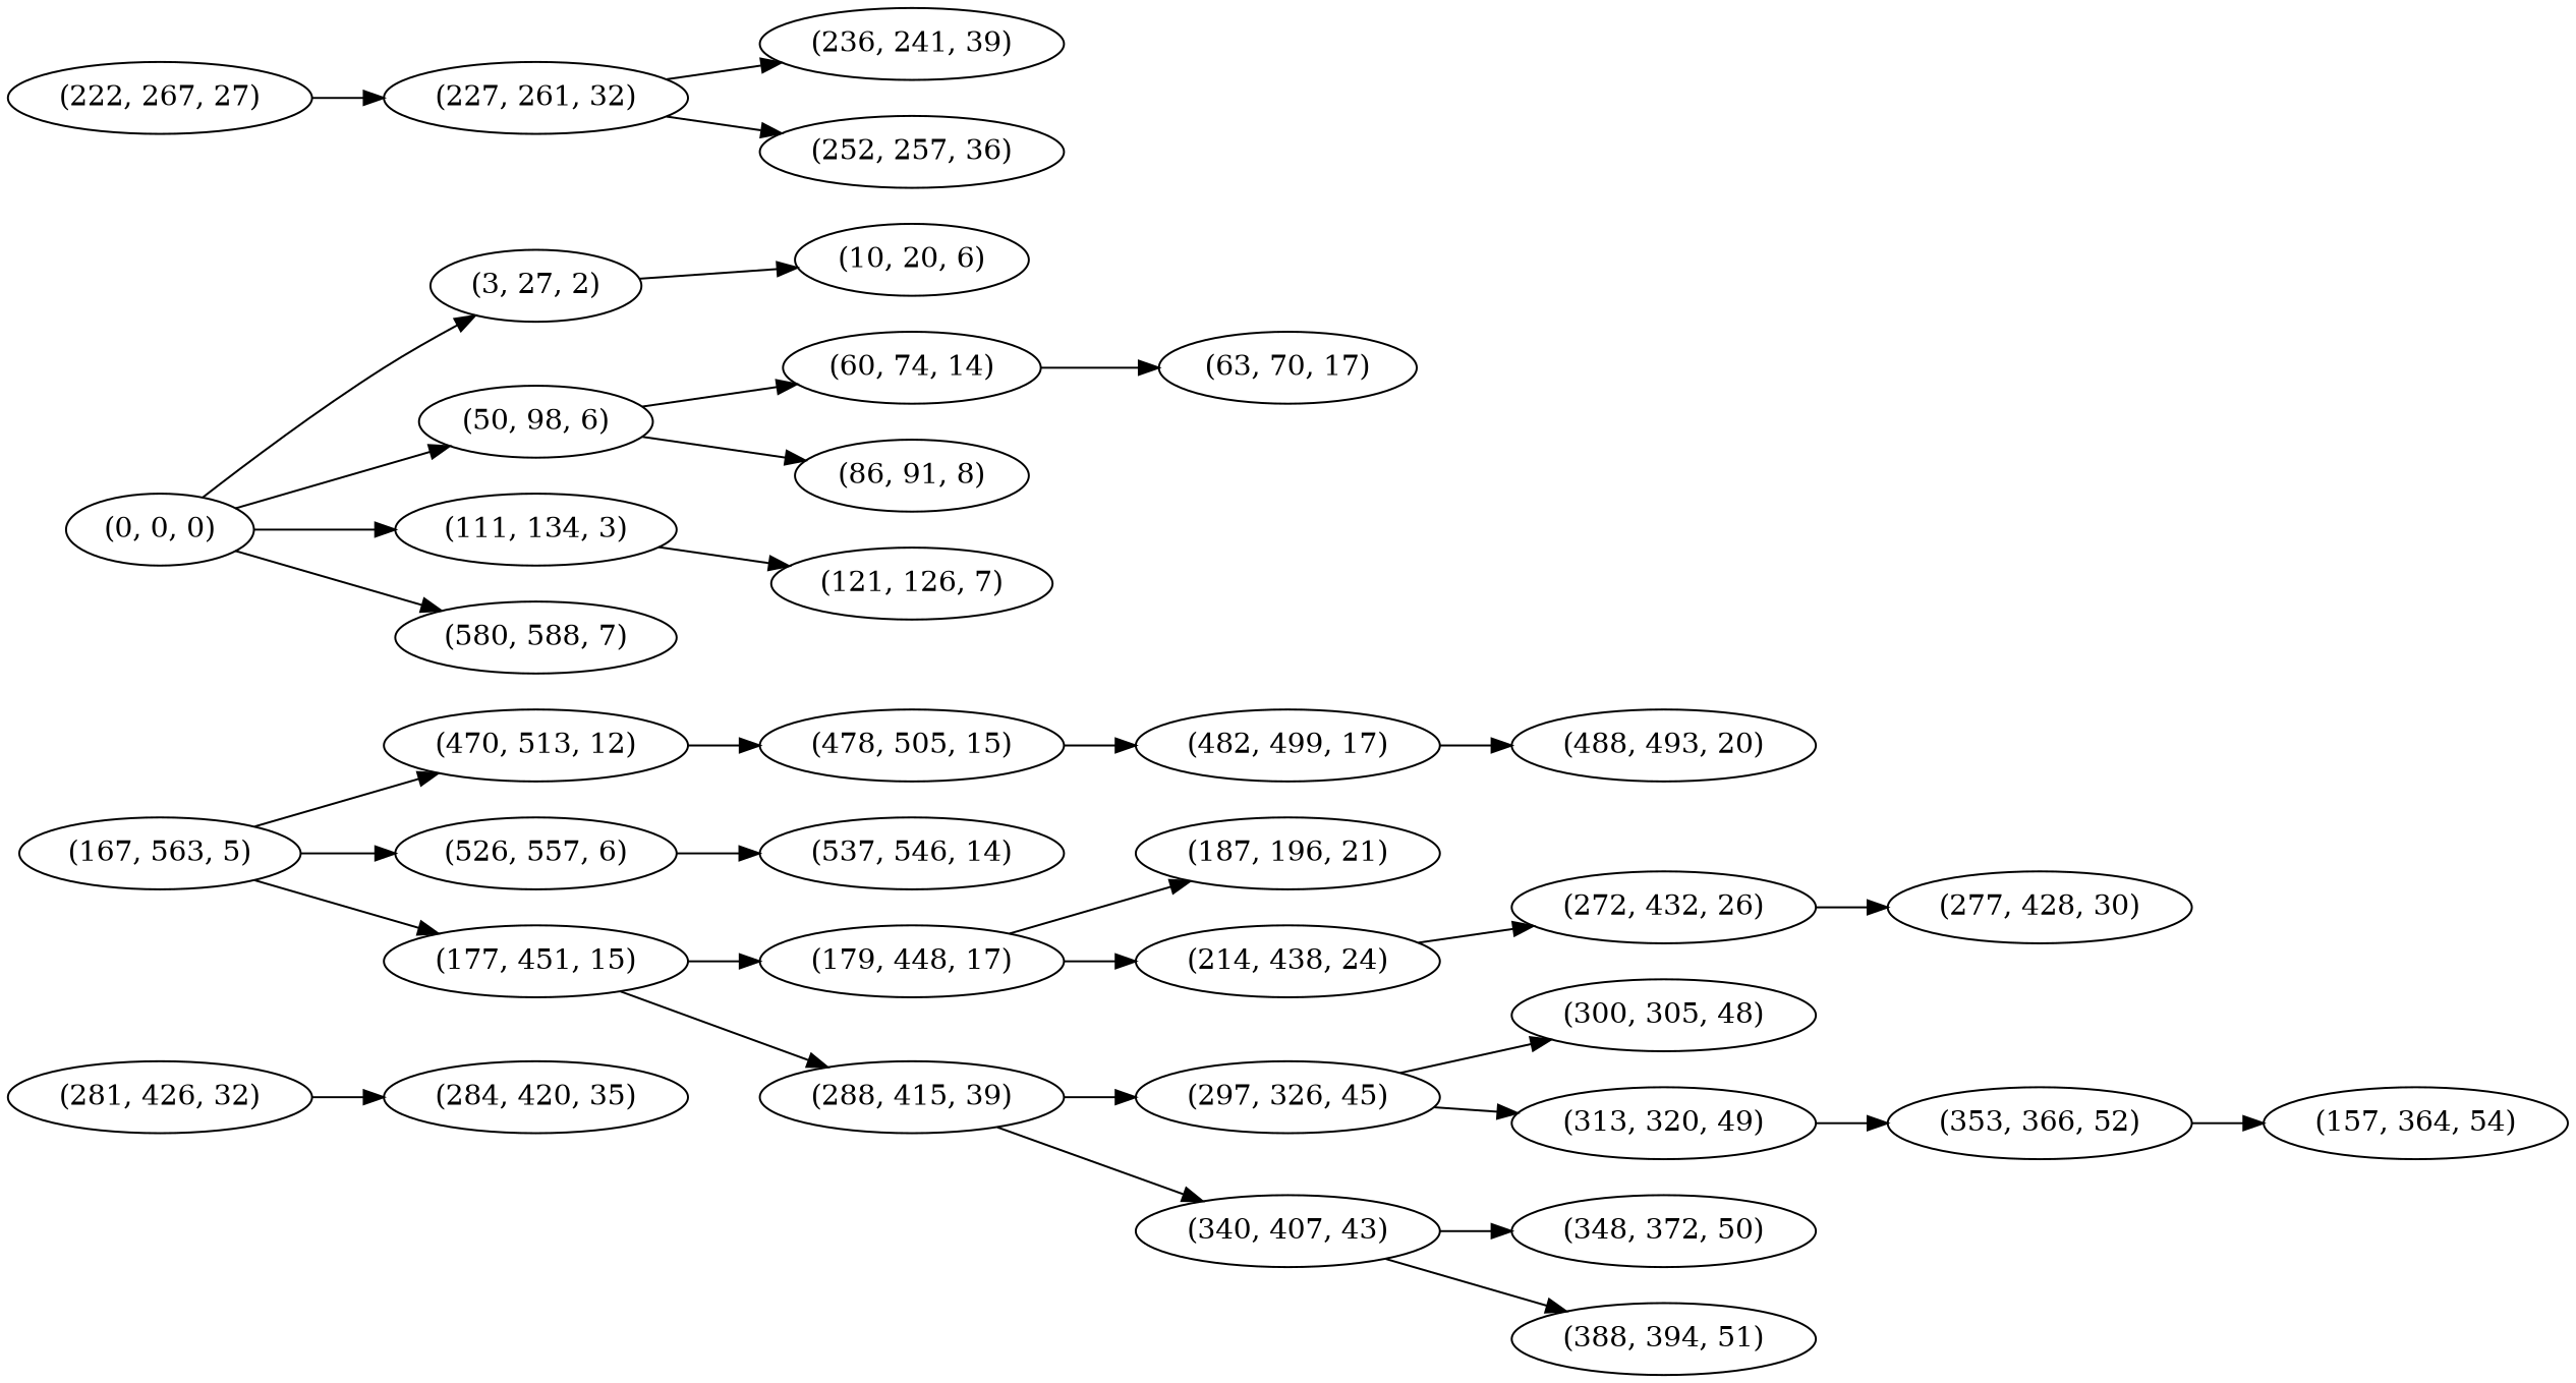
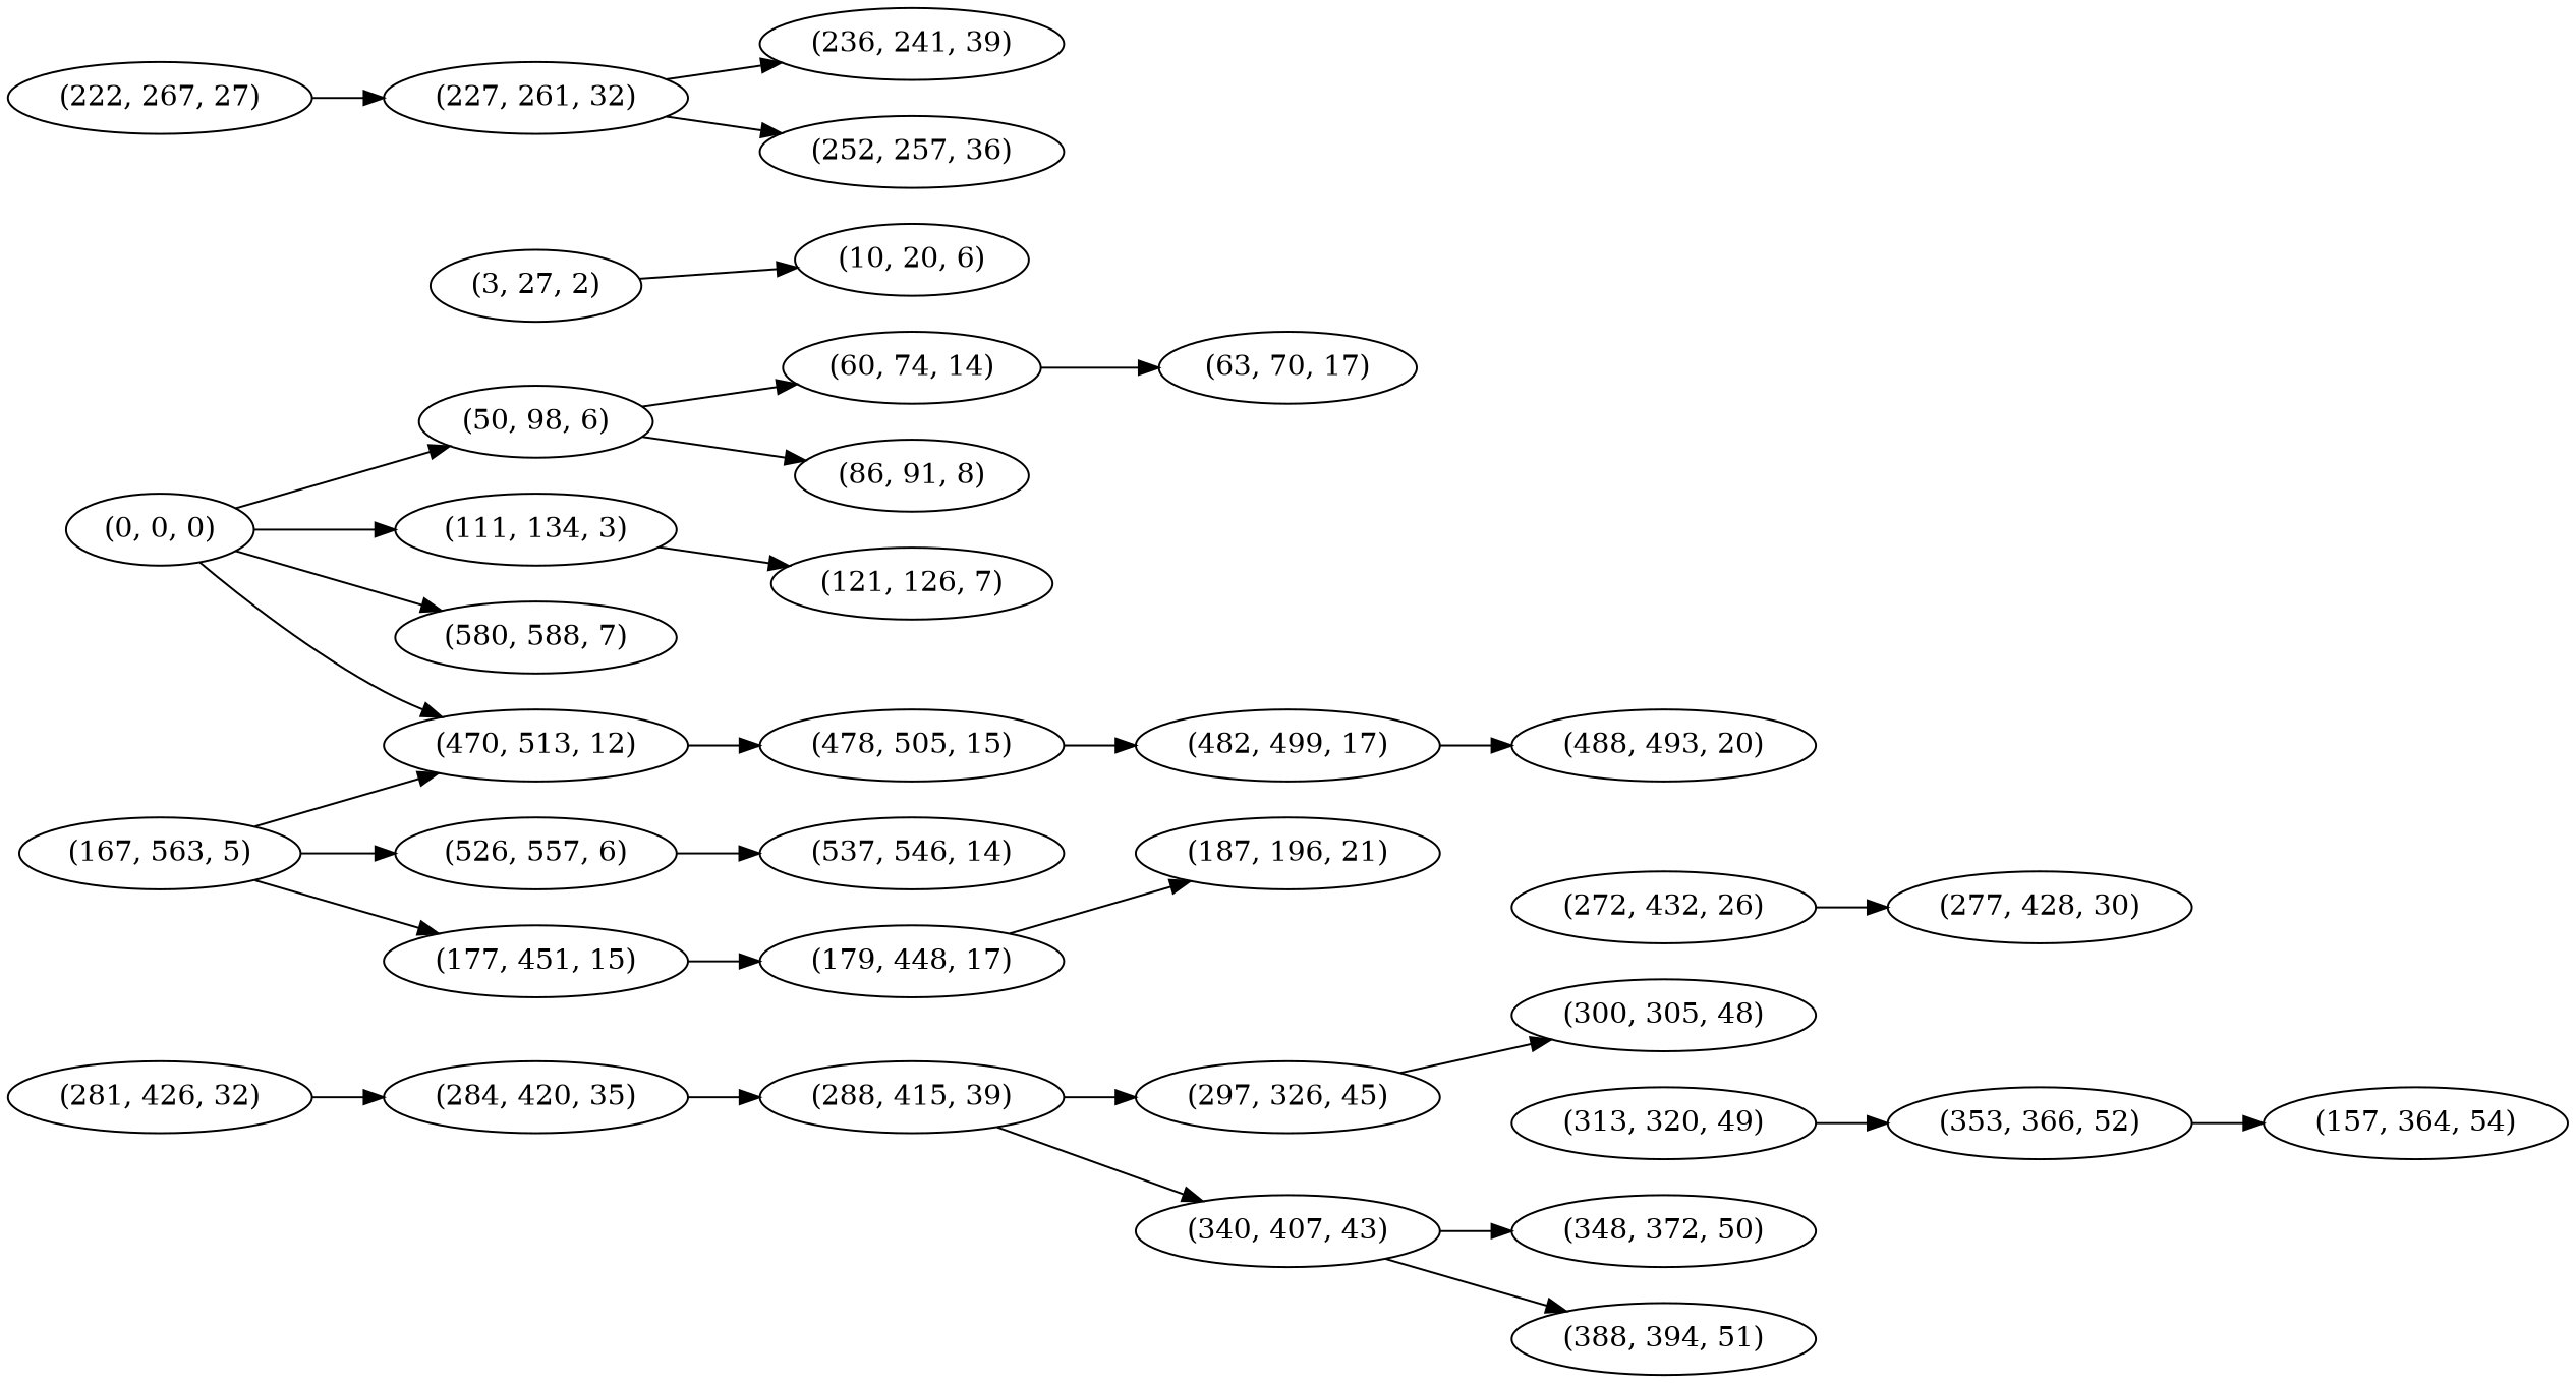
  digraph {
    rankdir=LR
    "(0, 0, 0)"
    "(3, 27, 2)"
    "(50, 98, 6)"
    "(111, 134, 3)"
    "(580, 588, 7)"
    "(10, 20, 6)"
    "(60, 74, 14)"
    "(86, 91, 8)"
    "(121, 126, 7)"
    "(167, 563, 5)"
    "(177, 451, 15)"
    "(470, 513, 12)"
    "(526, 557, 6)"
    "(63, 70, 17)"
    "(179, 448, 17)"
    "(478, 505, 15)"
    "(537, 546, 14)"
    "(187, 196, 21)"
-   "(214, 438, 24)"
    "(272, 432, 26)"
    "(222, 267, 27)"
    "(227, 261, 32)"
    "(277, 428, 30)"
    "(236, 241, 39)"
    "(252, 257, 36)"
    "(281, 426, 32)"
    "(284, 420, 35)"
    "(288, 415, 39)"
    "(297, 326, 45)"
    "(340, 407, 43)"
    "(300, 305, 48)"
    "(313, 320, 49)"
    "(348, 372, 50)"
    "(388, 394, 51)"
    "(353, 366, 52)"
    n36 [label="(157, 364, 54)"]
    "(482, 499, 17)"
    "(488, 493, 20)"
-   "(0, 0, 0)" -> "(3, 27, 2)"
+   "(0, 0, 0)" -> "(470, 513, 12)"
    "(0, 0, 0)" -> "(50, 98, 6)"
    "(0, 0, 0)" -> "(111, 134, 3)"
    "(0, 0, 0)" -> "(580, 588, 7)"
    "(3, 27, 2)" -> "(10, 20, 6)"
    "(50, 98, 6)" -> "(60, 74, 14)"
    "(50, 98, 6)" -> "(86, 91, 8)"
    "(111, 134, 3)" -> "(121, 126, 7)"
    "(60, 74, 14)" -> "(63, 70, 17)"
    "(167, 563, 5)" -> "(177, 451, 15)"
    "(167, 563, 5)" -> "(470, 513, 12)"
    "(167, 563, 5)" -> "(526, 557, 6)"
    "(177, 451, 15)" -> "(179, 448, 17)"
    "(470, 513, 12)" -> "(478, 505, 15)"
    "(526, 557, 6)" -> "(537, 546, 14)"
    "(179, 448, 17)" -> "(187, 196, 21)"
-   "(179, 448, 17)" -> "(214, 438, 24)"
    "(478, 505, 15)" -> "(482, 499, 17)"
-   "(214, 438, 24)" -> "(272, 432, 26)"
    "(272, 432, 26)" -> "(277, 428, 30)"
    "(222, 267, 27)" -> "(227, 261, 32)"
    "(227, 261, 32)" -> "(236, 241, 39)"
    "(227, 261, 32)" -> "(252, 257, 36)"
    "(281, 426, 32)" -> "(284, 420, 35)"
-   "(177, 451, 15)" -> "(288, 415, 39)"
+   "(284, 420, 35)" -> "(288, 415, 39)"
    "(288, 415, 39)" -> "(297, 326, 45)"
    "(288, 415, 39)" -> "(340, 407, 43)"
    "(297, 326, 45)" -> "(300, 305, 48)"
-   "(297, 326, 45)" -> "(313, 320, 49)"
    "(340, 407, 43)" -> "(348, 372, 50)"
    "(340, 407, 43)" -> "(388, 394, 51)"
    "(313, 320, 49)" -> "(353, 366, 52)"
    "(353, 366, 52)" -> n36
    "(482, 499, 17)" -> "(488, 493, 20)"
  }
